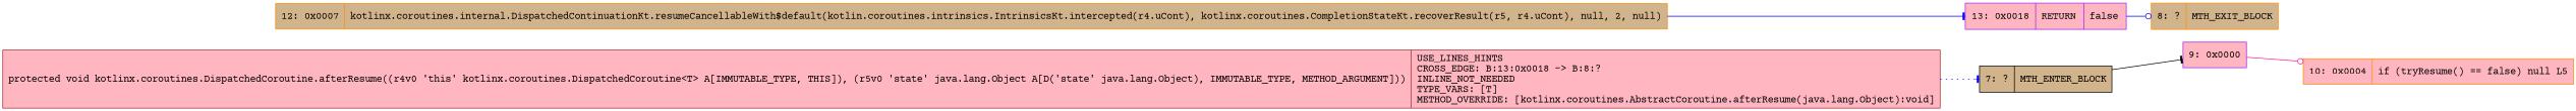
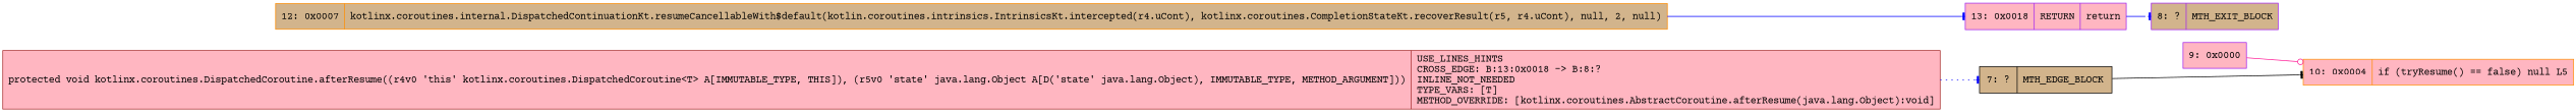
  digraph {
    fontname="Courier Prime"
    rankdir=LR
    node [color=darkorange fillcolor=lightpink fontname="Courier Prime" shape=record style=filled]
    edge [arrowhead=tee color=blue fontname="Courier Prime" style=solid]
-   n1 [color=black fillcolor=tan label="{7\:\ ?|MTH_ENTER_BLOCK\l}"]
+   n1 [color=black fillcolor=tan label="{7\:\ ?|MTH_EDGE_BLOCK\l}"]
    n2 [color=purple label="{9\:\ 0x0000}"]
    n3 [label="{10\:\ 0x0004|if (tryResume() == false) null L5\l}"]
    n4 [fillcolor=tan label="{12\:\ 0x0007|kotlinx.coroutines.internal.DispatchedContinuationKt.resumeCancellableWith$default(kotlin.coroutines.intrinsics.IntrinsicsKt.intercepted(r4.uCont), kotlinx.coroutines.CompletionStateKt.recoverResult(r5, r4.uCont), null, 2, null)\l}"]
-   n5 [color=purple label="{13\:\ 0x0018|RETURN\l|false\l}"]
-   n6 [fillcolor=tan label="{8\:\ ?|MTH_EXIT_BLOCK\l}"]
+   n5 [color=purple label="{13\:\ 0x0018|RETURN\l|return\l}"]
+   n6 [color=purple fillcolor=tan label="{8\:\ ?|MTH_EXIT_BLOCK\l}"]
    n7 [color=brown label="{protected void kotlinx.coroutines.DispatchedCoroutine.afterResume((r4v0 'this' kotlinx.coroutines.DispatchedCoroutine\<T\> A[IMMUTABLE_TYPE, THIS]), (r5v0 'state' java.lang.Object A[D('state' java.lang.Object), IMMUTABLE_TYPE, METHOD_ARGUMENT]))  | USE_LINES_HINTS\lCROSS_EDGE: B:13:0x0018 \-\> B:8:?\lINLINE_NOT_NEEDED\lTYPE_VARS: [T]\lMETHOD_OVERRIDE: [kotlinx.coroutines.AbstractCoroutine.afterResume(java.lang.Object):void]\l}"]
-   n1 -> n2 [color=black]
+   n1 -> n3 [color=black]
    n2 -> n3 [arrowhead=odot color=deeppink]
    n4 -> n5
-   n5 -> n6 [arrowhead=odot]
+   n5 -> n6
    n7 -> n1 [style=dotted]
  }
